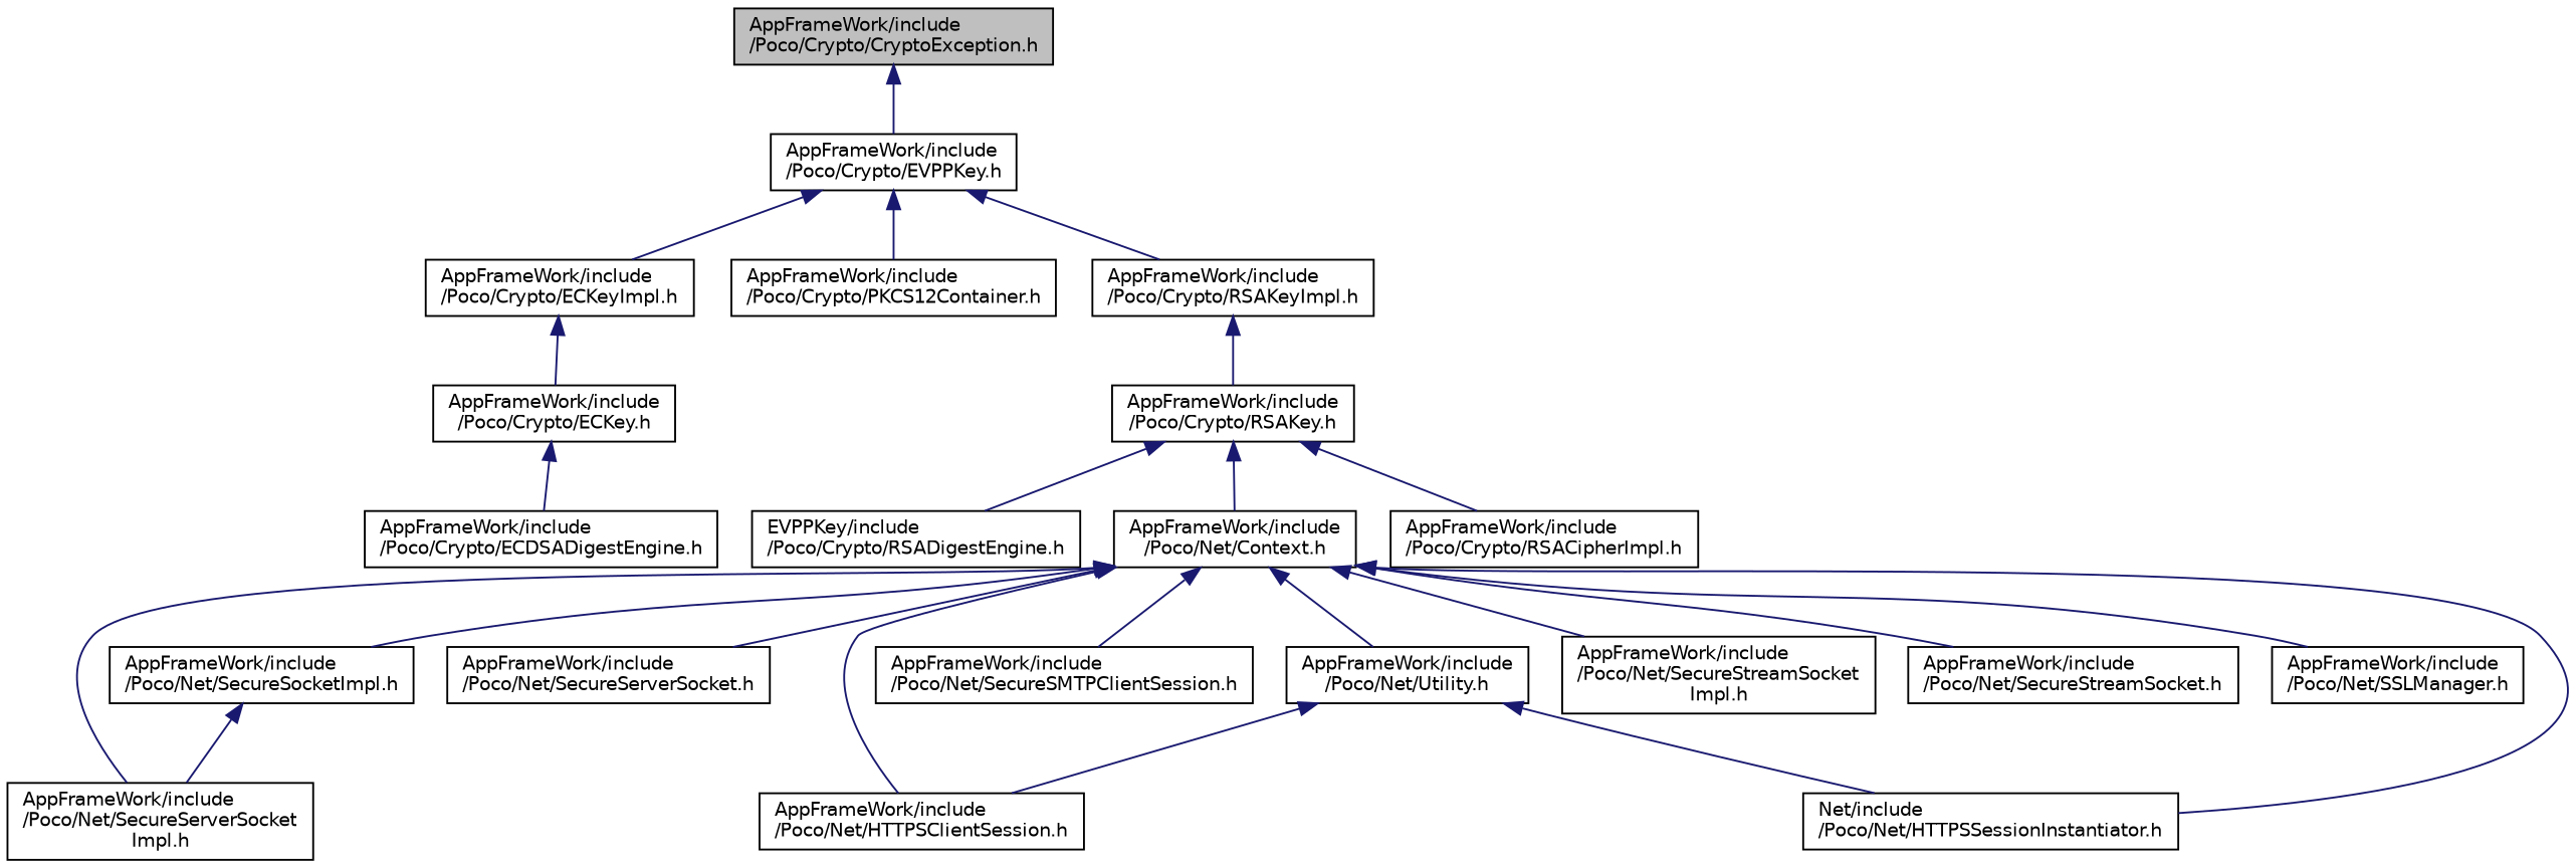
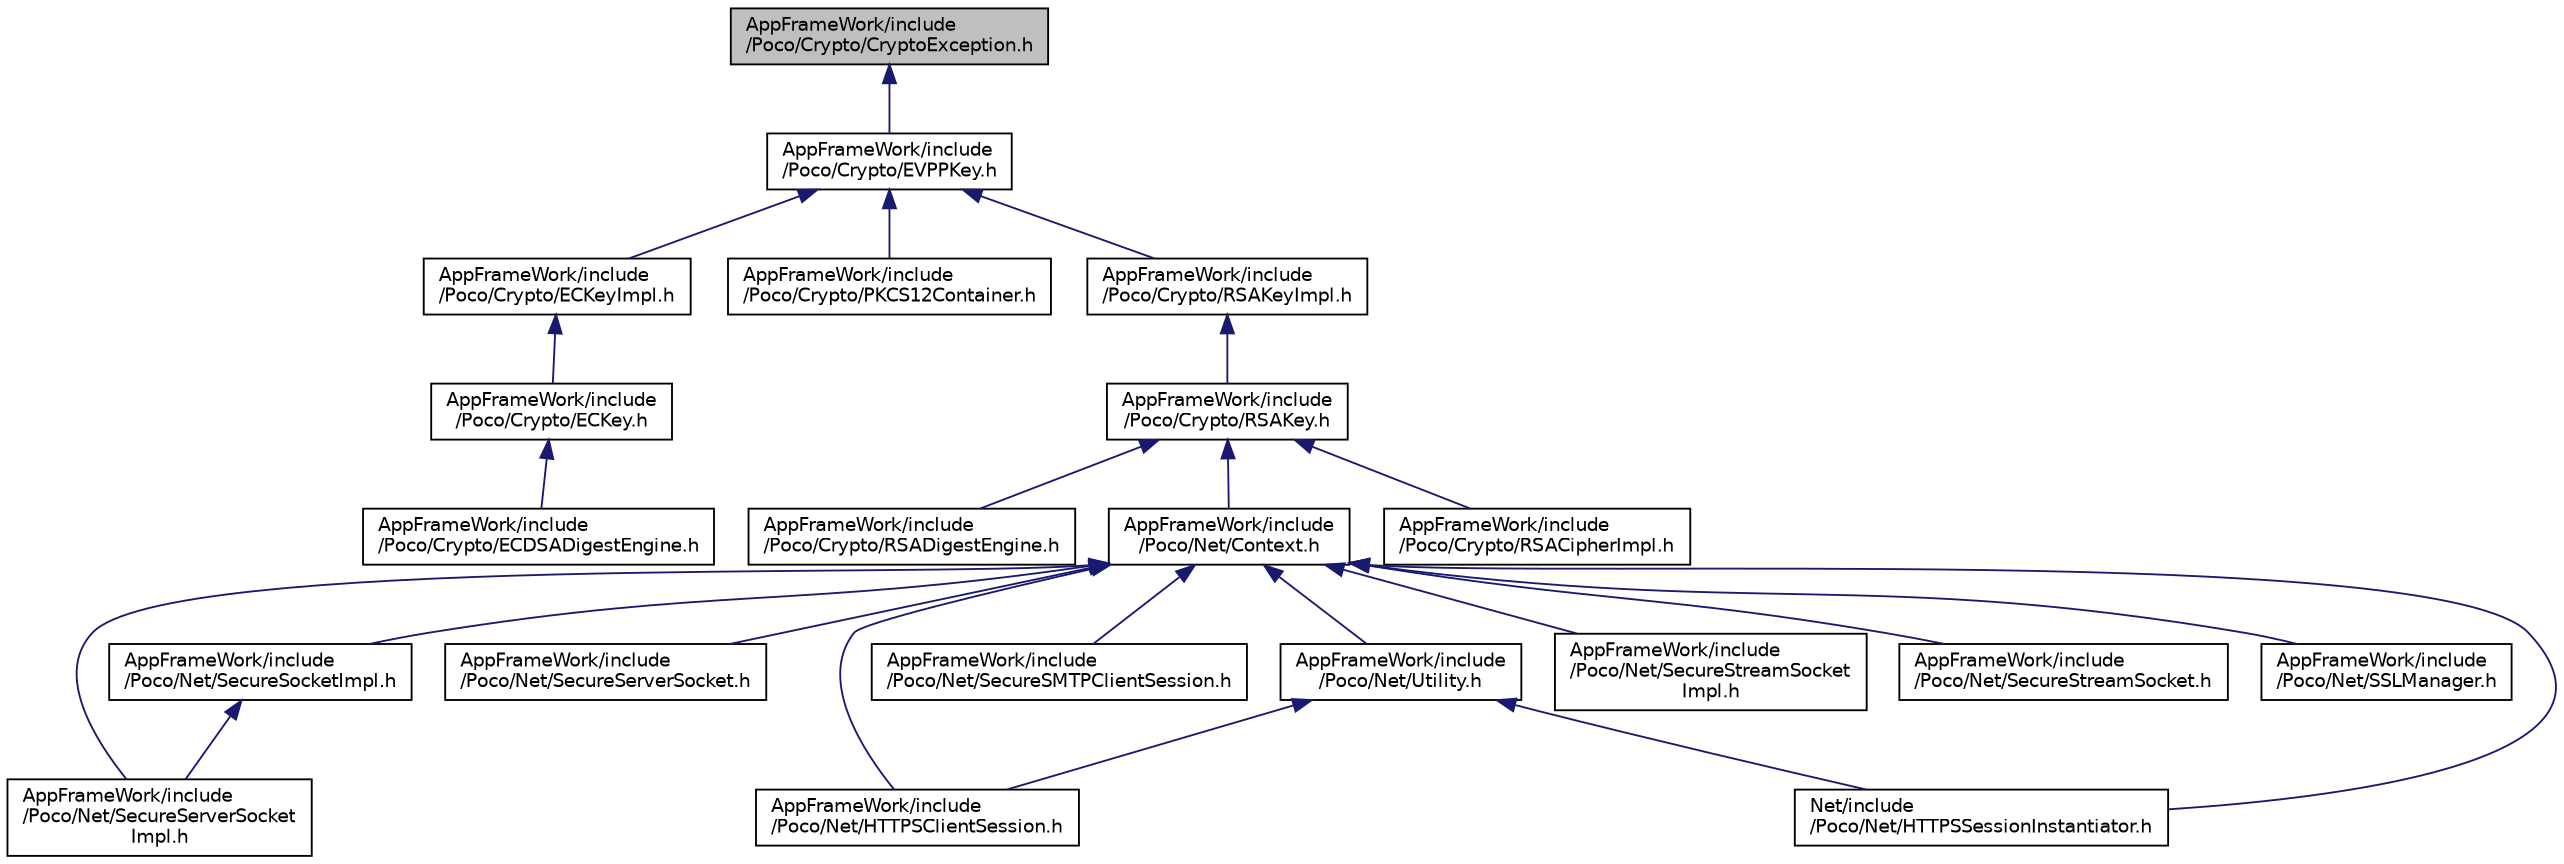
  digraph {
    node [color=black fillcolor=white fontname=Helvetica fontsize=10 shape=record style=filled]
    edge [color=midnightblue dir=back fontname=Helvetica fontsize=10 labelfontname=Helvetica labelfontsize=10 style=solid]
    n1 [fillcolor=grey75 fontcolor=black height=0.2 label="AppFrameWork/include\l/Poco/Crypto/CryptoException.h" width=0.4]
    n2 [height=0.2 label="AppFrameWork/include\l/Poco/Crypto/EVPPKey.h" width=0.4]
    n3 [height=0.2 label="AppFrameWork/include\l/Poco/Crypto/ECKeyImpl.h" width=0.4]
    n4 [height=0.2 label="AppFrameWork/include\l/Poco/Crypto/PKCS12Container.h" width=0.4]
    n5 [height=0.2 label="AppFrameWork/include\l/Poco/Crypto/RSAKeyImpl.h" width=0.4]
    n6 [height=0.2 label="AppFrameWork/include\l/Poco/Crypto/ECKey.h" width=0.4]
    n7 [height=0.2 label="AppFrameWork/include\l/Poco/Crypto/RSAKey.h" width=0.4]
    n8 [height=0.2 label="AppFrameWork/include\l/Poco/Crypto/ECDSADigestEngine.h" width=0.4]
    n9 [height=0.2 label="AppFrameWork/include\l/Poco/Crypto/RSACipherImpl.h" width=0.4]
-   n10 [height=0.2 label="EVPPKey/include\l/Poco/Crypto/RSADigestEngine.h" width=0.4]
+   n10 [height=0.2 label="AppFrameWork/include\l/Poco/Crypto/RSADigestEngine.h" width=0.4]
    n11 [height=0.2 label="AppFrameWork/include\l/Poco/Net/Context.h" width=0.4]
    n12 [height=0.2 label="AppFrameWork/include\l/Poco/Net/HTTPSClientSession.h" width=0.4]
    n13 [height=0.2 label="Net/include\l/Poco/Net/HTTPSSessionInstantiator.h" width=0.4]
    n14 [height=0.2 label="AppFrameWork/include\l/Poco/Net/SecureServerSocket.h" width=0.4]
    n15 [height=0.2 label="AppFrameWork/include\l/Poco/Net/SecureServerSocket\lImpl.h" width=0.4]
    n16 [height=0.2 label="AppFrameWork/include\l/Poco/Net/SecureSMTPClientSession.h" width=0.4]
    n17 [height=0.2 label="AppFrameWork/include\l/Poco/Net/SecureSocketImpl.h" width=0.4]
    n18 [height=0.2 label="AppFrameWork/include\l/Poco/Net/SecureStreamSocket\lImpl.h" width=0.4]
    n19 [height=0.2 label="AppFrameWork/include\l/Poco/Net/SecureStreamSocket.h" width=0.4]
    n20 [height=0.2 label="AppFrameWork/include\l/Poco/Net/SSLManager.h" width=0.4]
    n21 [height=0.2 label="AppFrameWork/include\l/Poco/Net/Utility.h" width=0.4]
    n1 -> n2
    n2 -> n3
    n2 -> n4
    n2 -> n5
    n3 -> n6
    n5 -> n7
    n6 -> n8
    n7 -> n9
    n7 -> n10
    n7 -> n11
    n11 -> n12
    n11 -> n13
    n11 -> n14
    n11 -> n15
    n11 -> n16
    n11 -> n17
    n11 -> n18
    n11 -> n19
    n11 -> n20
    n11 -> n21
    n17 -> n15
    n21 -> n12
    n21 -> n13
  }
